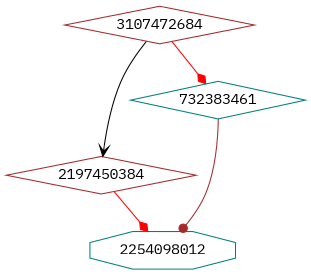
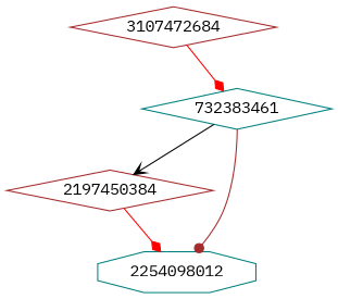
  strict digraph {
    fontname="IBM Plex Mono"
    node [color=teal fontname="IBM Plex Mono" shape=diamond]
    edge [arrowhead=diamond color=red fontname="IBM Plex Mono"]
    2254098012 [shape=octagon]
    2197450384 [color=brown]
    n3 [label=732383461]
    3107472684 [color=brown]
    2197450384 -> 2254098012
    n3 -> 2254098012 [arrowhead=dot color=brown]
-   3107472684 -> 2197450384 [arrowhead=vee color=black]
+   n3 -> 2197450384 [arrowhead=vee color=black]
    3107472684 -> n3
  }
